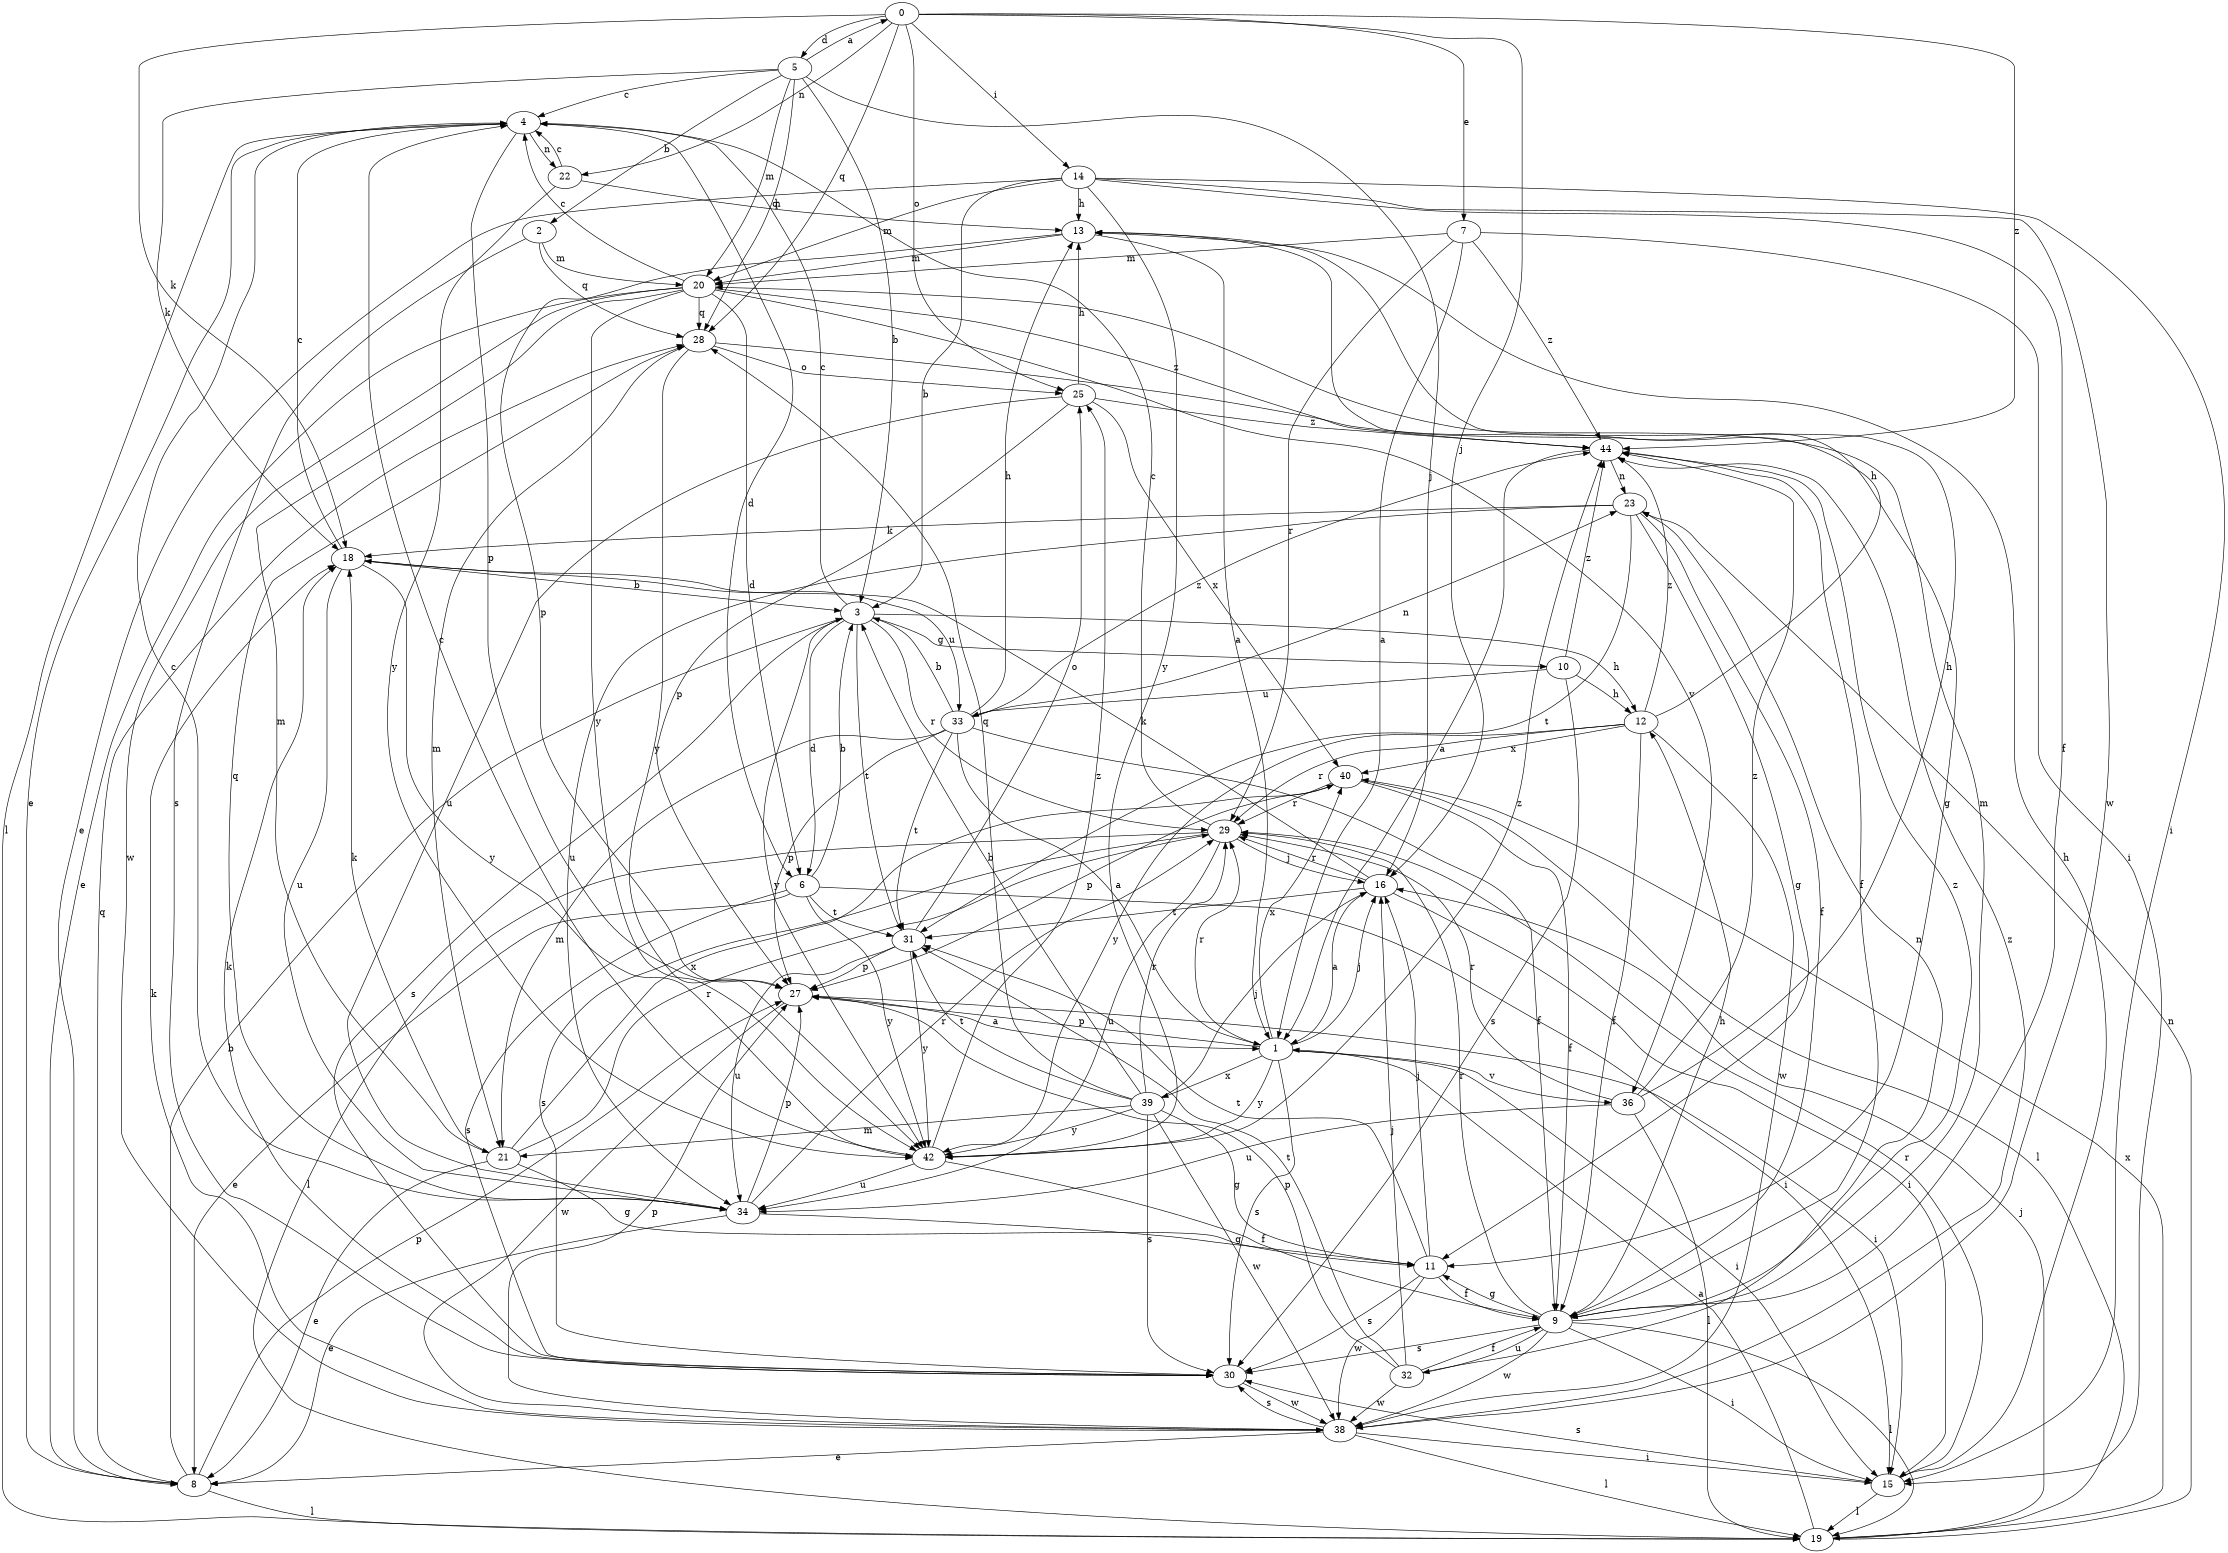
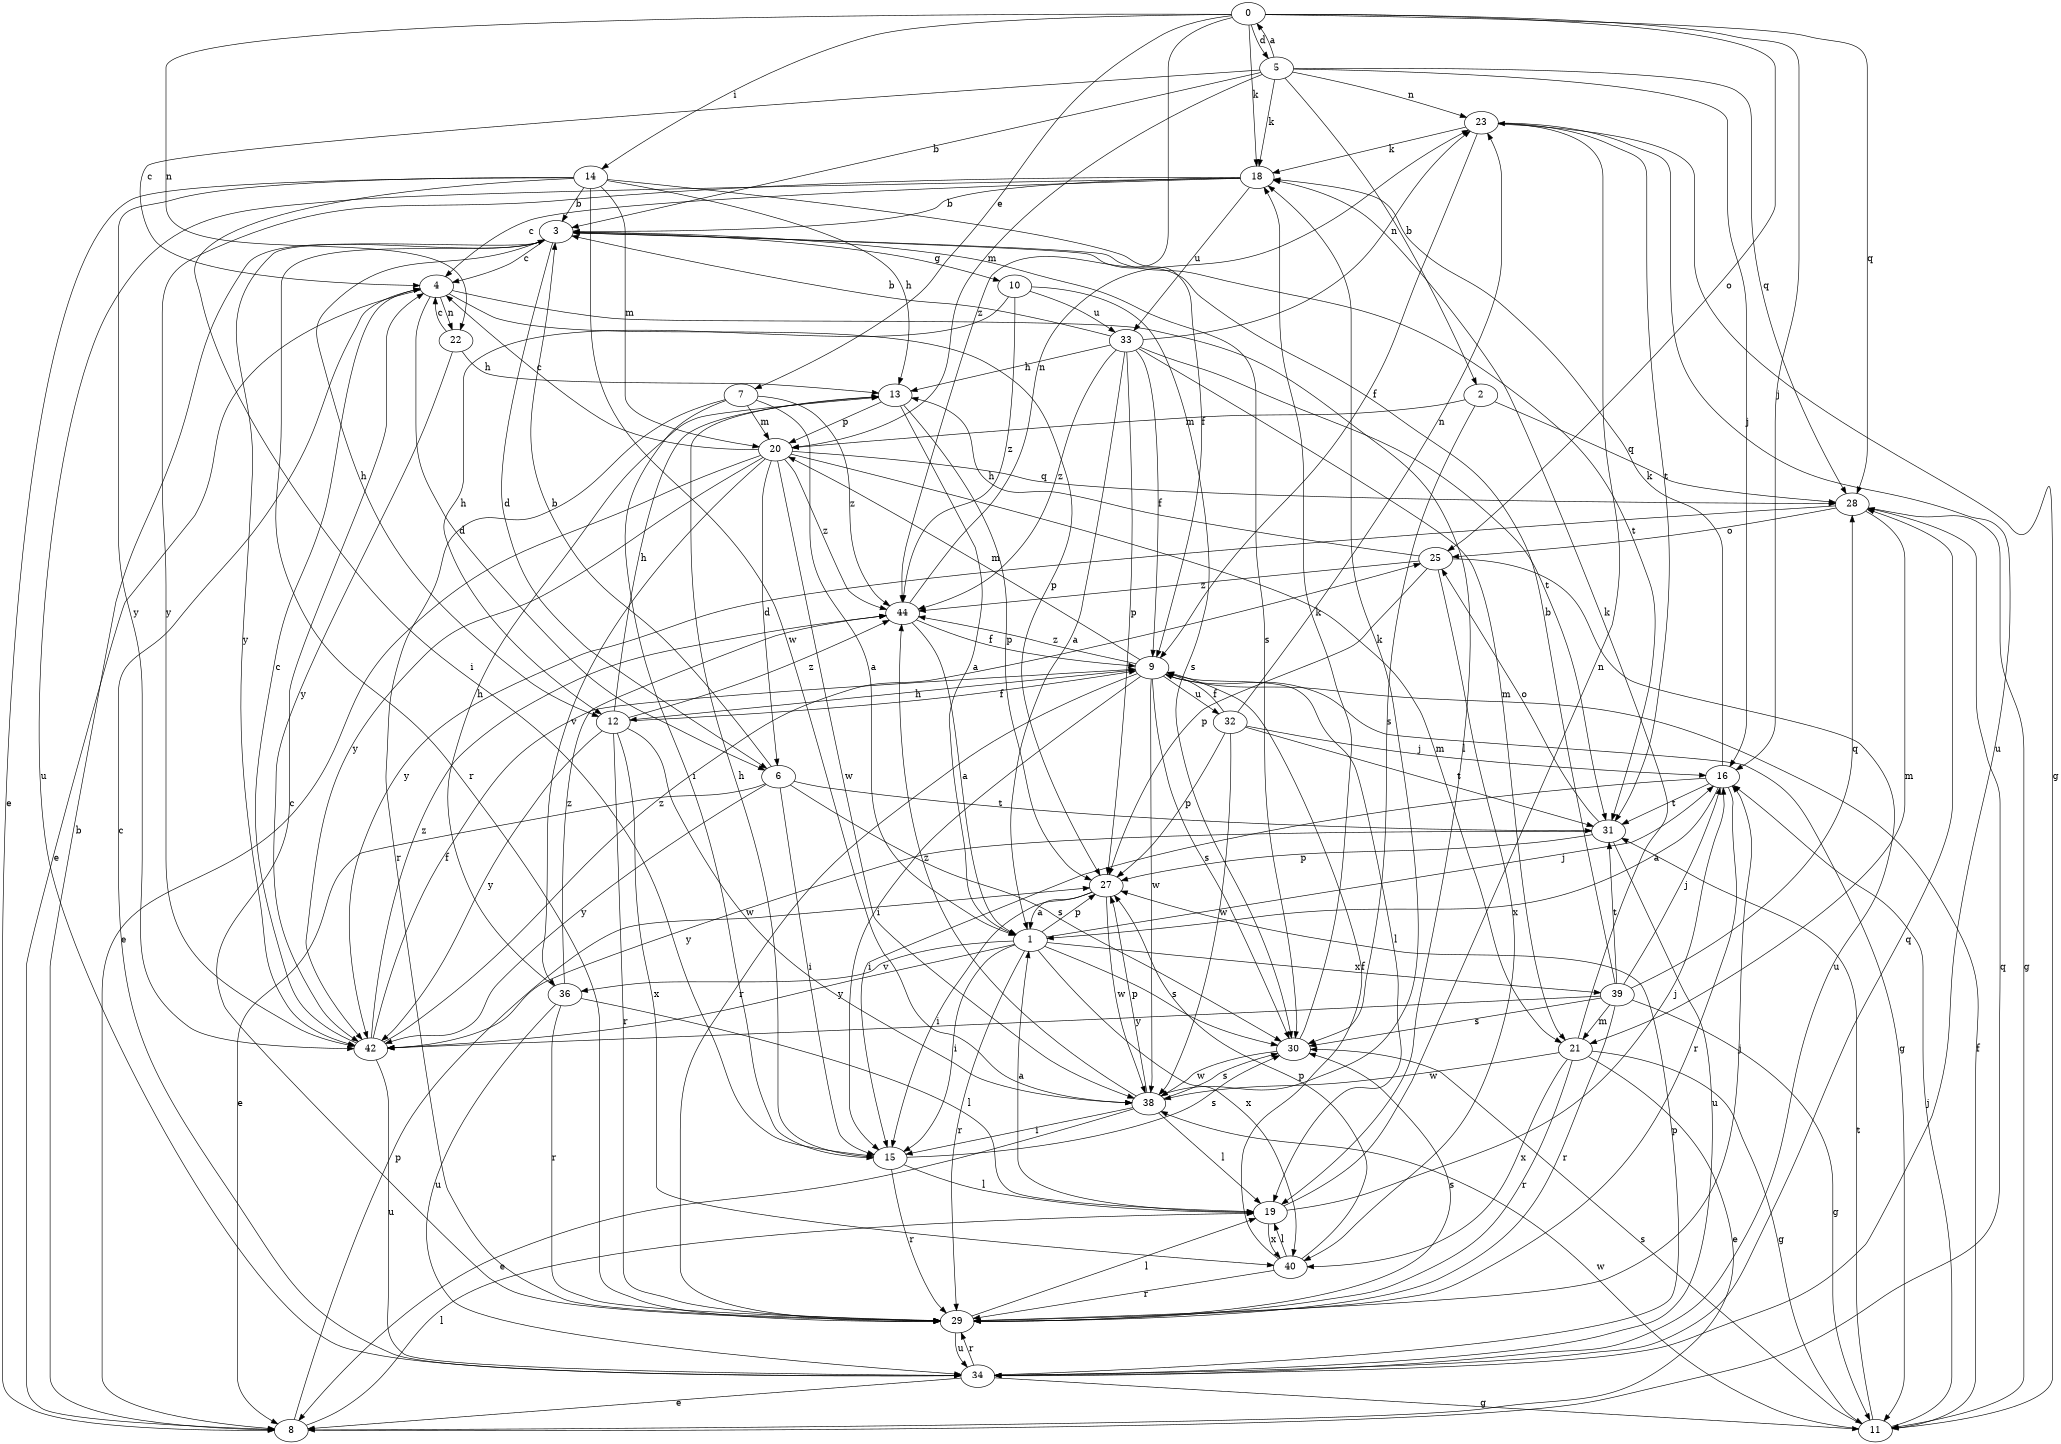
  strict digraph {
    0
    5
    7
    14
    16
    18
    22
    25
    28
    44
    2
    20
    3
    4
    23
    1
    15
    29
    42
    8
    9
    38
    13
    31
    33
    34
    27
    40
    11
    21
    30
    36
    39
    19
    6
    10
    12
    32
    0 -> 5 [label=d]
    0 -> 7 [label=e]
    0 -> 14 [label=i]
    0 -> 16 [label=j]
    0 -> 18 [label=k]
    0 -> 22 [label=n]
    0 -> 25 [label=o]
    0 -> 28 [label=q]
    0 -> 44 [label=z]
    5 -> 0 [label=a]
    5 -> 16 [label=j]
    5 -> 18 [label=k]
    5 -> 28 [label=q]
    5 -> 2 [label=b]
    5 -> 20 [label=m]
    5 -> 3 [label=b]
    5 -> 4 [label=c]
+   5 -> 23 [label=n]
    7 -> 44 [label=z]
    7 -> 20 [label=m]
    7 -> 1 [label=a]
    7 -> 15 [label=i]
    7 -> 29 [label=r]
    14 -> 20 [label=m]
    14 -> 3 [label=b]
    14 -> 15 [label=i]
    14 -> 42 [label=y]
    14 -> 8 [label=e]
    14 -> 9 [label=f]
    14 -> 38 [label=w]
    14 -> 13 [label=h]
    16 -> 18 [label=k]
    16 -> 1 [label=a]
    16 -> 15 [label=i]
    16 -> 29 [label=r]
    16 -> 31 [label=t]
    18 -> 3 [label=b]
    18 -> 4 [label=c]
    18 -> 42 [label=y]
    18 -> 33 [label=u]
    18 -> 34 [label=u]
    22 -> 4 [label=c]
    22 -> 42 [label=y]
    22 -> 13 [label=h]
    25 -> 44 [label=z]
    25 -> 13 [label=h]
    25 -> 34 [label=u]
    25 -> 27 [label=p]
    25 -> 40 [label=x]
    28 -> 25 [label=o]
    28 -> 42 [label=y]
    28 -> 11 [label=g]
    28 -> 21 [label=m]
    44 -> 23 [label=n]
    44 -> 1 [label=a]
    44 -> 9 [label=f]
    2 -> 28 [label=q]
    2 -> 20 [label=m]
    2 -> 30 [label=s]
    20 -> 28 [label=q]
    20 -> 44 [label=z]
    20 -> 4 [label=c]
    20 -> 42 [label=y]
    20 -> 8 [label=e]
    20 -> 38 [label=w]
    20 -> 21 [label=m]
    20 -> 36 [label=v]
    20 -> 6 [label=d]
    3 -> 4 [label=c]
    3 -> 29 [label=r]
    3 -> 42 [label=y]
    3 -> 31 [label=t]
    3 -> 30 [label=s]
    3 -> 6 [label=d]
    3 -> 10 [label=g]
    3 -> 12 [label=h]
    4 -> 22 [label=n]
    4 -> 8 [label=e]
    4 -> 27 [label=p]
    4 -> 19 [label=l]
    4 -> 6 [label=d]
    23 -> 18 [label=k]
    23 -> 9 [label=f]
    23 -> 31 [label=t]
    23 -> 34 [label=u]
    23 -> 11 [label=g]
    1 -> 16 [label=j]
    1 -> 15 [label=i]
    1 -> 29 [label=r]
    1 -> 42 [label=y]
    1 -> 27 [label=p]
    1 -> 40 [label=x]
    1 -> 30 [label=s]
    1 -> 36 [label=v]
    1 -> 39 [label=x]
    15 -> 29 [label=r]
    15 -> 13 [label=h]
    15 -> 30 [label=s]
    15 -> 19 [label=l]
    29 -> 16 [label=j]
    29 -> 4 [label=c]
    29 -> 34 [label=u]
    29 -> 30 [label=s]
    29 -> 19 [label=l]
    42 -> 25 [label=z]
    42 -> 44 [label=z]
    42 -> 4 [label=c]
    42 -> 9 [label=f]
    42 -> 34 [label=u]
    8 -> 28 [label=q]
    8 -> 3 [label=b]
    8 -> 27 [label=p]
    8 -> 19 [label=l]
    9 -> 44 [label=z]
    9 -> 20 [label=m]
    9 -> 15 [label=i]
    9 -> 29 [label=r]
    9 -> 38 [label=w]
    9 -> 11 [label=g]
    9 -> 30 [label=s]
    9 -> 19 [label=l]
    9 -> 12 [label=h]
    9 -> 32 [label=u]
    38 -> 18 [label=k]
    38 -> 44 [label=z]
    38 -> 15 [label=i]
    38 -> 8 [label=e]
    38 -> 27 [label=p]
    38 -> 30 [label=s]
    38 -> 19 [label=l]
-   13 -> 20 [label=m]
+   13 -> 20 [label=p]
    13 -> 1 [label=a]
    13 -> 27 [label=p]
    31 -> 25 [label=o]
    31 -> 42 [label=y]
    31 -> 34 [label=u]
    31 -> 27 [label=p]
    33 -> 44 [label=z]
    33 -> 3 [label=b]
    33 -> 23 [label=n]
    33 -> 1 [label=a]
    33 -> 9 [label=f]
    33 -> 13 [label=h]
    33 -> 31 [label=t]
    33 -> 27 [label=p]
    33 -> 21 [label=m]
    34 -> 28 [label=q]
    34 -> 4 [label=c]
    34 -> 29 [label=r]
    34 -> 8 [label=e]
    34 -> 27 [label=p]
    34 -> 11 [label=g]
    27 -> 1 [label=a]
    27 -> 15 [label=i]
    27 -> 38 [label=w]
    40 -> 29 [label=r]
    40 -> 9 [label=f]
    40 -> 27 [label=p]
    40 -> 19 [label=l]
    11 -> 16 [label=j]
    11 -> 9 [label=f]
    11 -> 38 [label=w]
    11 -> 31 [label=t]
    11 -> 30 [label=s]
    21 -> 18 [label=k]
    21 -> 29 [label=r]
    21 -> 8 [label=e]
    21 -> 40 [label=x]
    21 -> 11 [label=g]
    30 -> 18 [label=k]
    30 -> 38 [label=w]
    36 -> 44 [label=z]
    36 -> 29 [label=r]
    36 -> 13 [label=h]
    36 -> 34 [label=u]
    36 -> 19 [label=l]
    39 -> 16 [label=j]
    39 -> 28 [label=q]
    39 -> 3 [label=b]
    39 -> 29 [label=r]
    39 -> 42 [label=y]
-   39 -> 38 [label=w]
+   21 -> 38 [label=w]
    39 -> 31 [label=t]
    39 -> 11 [label=g]
    39 -> 21 [label=m]
    39 -> 30 [label=s]
    19 -> 16 [label=j]
    19 -> 23 [label=n]
    19 -> 1 [label=a]
    19 -> 40 [label=x]
    6 -> 3 [label=b]
    6 -> 15 [label=i]
    6 -> 42 [label=y]
    6 -> 8 [label=e]
    6 -> 31 [label=t]
    6 -> 30 [label=s]
    10 -> 44 [label=z]
    10 -> 33 [label=u]
    10 -> 30 [label=s]
    10 -> 12 [label=h]
    12 -> 44 [label=z]
    12 -> 29 [label=r]
    12 -> 42 [label=y]
    12 -> 9 [label=f]
    12 -> 38 [label=w]
    12 -> 13 [label=h]
    12 -> 40 [label=x]
    32 -> 16 [label=j]
    32 -> 23 [label=n]
    32 -> 9 [label=f]
    32 -> 38 [label=w]
    32 -> 31 [label=t]
    32 -> 27 [label=p]
  }
